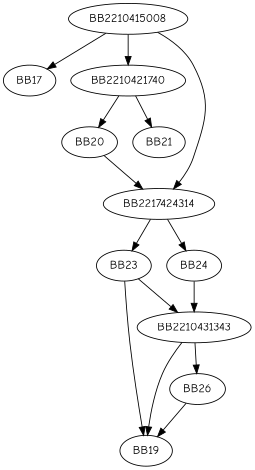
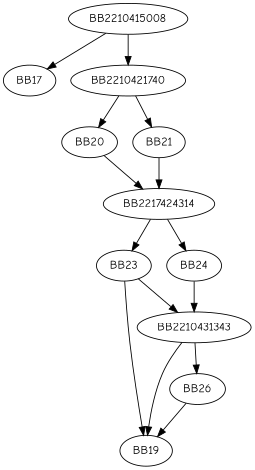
  digraph {
    fontname="Comic Neue"
    node [fontname="Comic Neue"]
    edge [fontname="Comic Neue"]
    BB2210415008
    BB17
    BB2210421740
    BB20
    BB21
    n6 [label=BB2217424314]
    BB23
    BB24
    BB19
    BB2210431343
    BB26
    BB2210415008 -> BB17
    BB2210415008 -> BB2210421740
    BB2210421740 -> BB20
    BB2210421740 -> BB21
    BB20 -> n6
-   BB2210415008 -> n6
+   BB21 -> n6
    n6 -> BB23
    n6 -> BB24
    BB23 -> BB19
    BB23 -> BB2210431343
    BB24 -> BB2210431343
    BB2210431343 -> BB19
    BB2210431343 -> BB26
    BB26 -> BB19
  }
